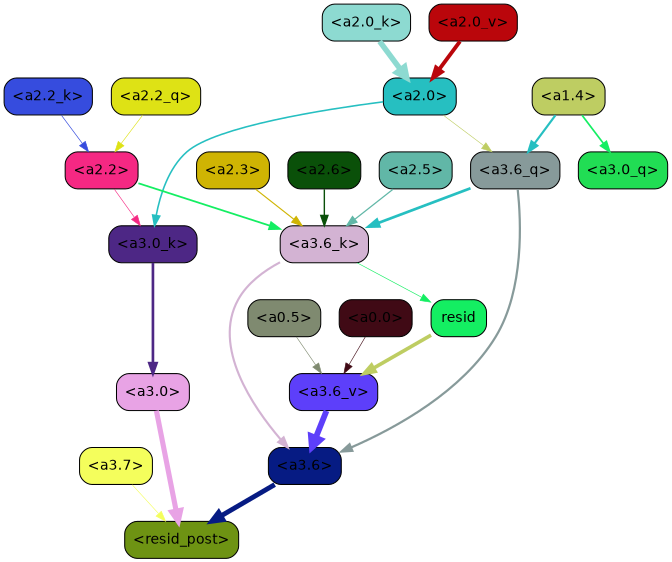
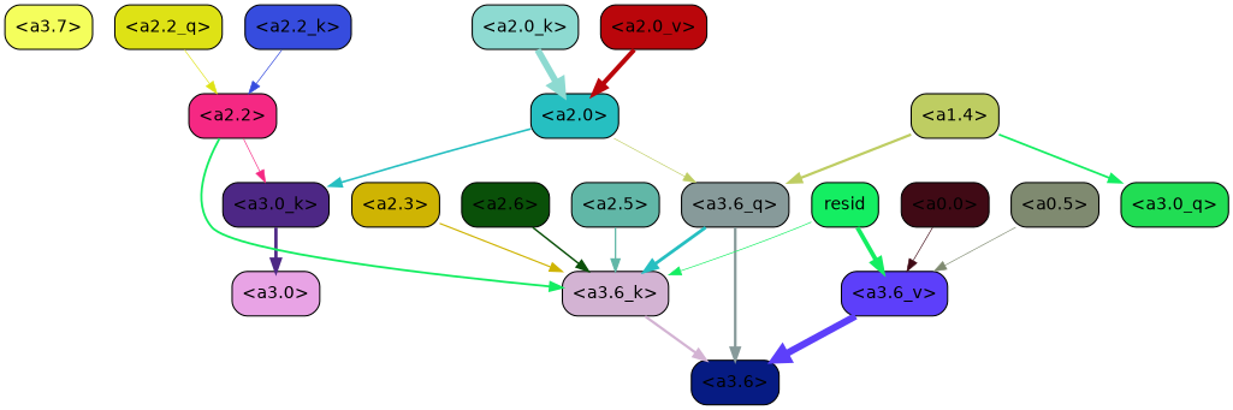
  strict digraph {
    splines=true
    node [color=black fontname=Helvetica shape=box style="filled, rounded"]
    edge [color="#14ee62" penwidth=0.6]
    "<a3.7>" [fillcolor="#f4fe5c"]
-   "<resid_post>" [fillcolor="#6e9313"]
    "<a3.6>" [fillcolor="#061b83"]
    "<a3.0>" [fillcolor="#e8a3e5"]
    "<a3.6_q>" [fillcolor="#879a9a"]
    "<a3.6_k>" [fillcolor="#d3b3d3"]
    "<a3.0_q>" [fillcolor="#21dd54"]
    "<a3.0_k>" [fillcolor="#4d2785"]
    "<a3.6_v>" [fillcolor="#5d3ffa"]
    "<a2.0>" [fillcolor="#26bfc1"]
    "<a1.4>" [fillcolor="#becd62"]
    "<a2.6>" [fillcolor="#0a5009"]
    "<a2.5>" [fillcolor="#61b7a7"]
    "<a2.3>" [fillcolor="#cfb403"]
    "<a2.2>" [fillcolor="#f52883"]
    n16 [fillcolor="#14ee62" label=resid]
    "<a0.5>" [fillcolor="#7f8a70"]
    "<a0.0>" [fillcolor="#400a15"]
    "<a2.2_q>" [fillcolor="#dee215"]
    "<a2.2_k>" [fillcolor="#364cde"]
    "<a2.0_k>" [fillcolor="#8ddad1"]
    "<a2.0_v>" [fillcolor="#ba060b"]
-   "<a3.7>" -> "<resid_post>" [color="#f4fe5c"]
-   "<a3.6>" -> "<resid_post>" [color="#061b83" penwidth=4.748674273490906]
-   "<a3.0>" -> "<resid_post>" [color="#e8a3e5" penwidth=5.004031300544739]
    "<a3.6_q>" -> "<a3.6>" [color="#879a9a" penwidth=2.1656854450702667]
    "<a3.6_q>" -> "<a3.6_k>" [color="#26bfc1" penwidth=2.6423546075820923]
    "<a3.6_k>" -> "<a3.6>" [color="#d3b3d3" penwidth=2.086437076330185]
    "<a3.0_k>" -> "<a3.0>" [color="#4d2785" penwidth=2.5988530814647675]
    "<a3.6_v>" -> "<a3.6>" [color="#5d3ffa" penwidth=5.669987380504608]
    "<a2.0>" -> "<a3.6_q>" [color="#becd62"]
    "<a2.0>" -> "<a3.0_k>" [color="#26bfc1" penwidth=1.5482127666473389]
-   "<a1.4>" -> "<a3.6_q>" [color="#26bfc1" penwidth=2.1035547256469727]
+   "<a1.4>" -> "<a3.6_q>" [color="#becd62" penwidth=2.1035547256469727]
    "<a1.4>" -> "<a3.0_q>" [penwidth=1.6541699171066284]
    "<a2.6>" -> "<a3.6_k>" [color="#0a5009" penwidth=1.3718644380569458]
    "<a2.5>" -> "<a3.6_k>" [color="#61b7a7" penwidth=1.231603980064392]
    "<a2.3>" -> "<a3.6_k>" [color="#cfb403" penwidth=1.1117559671401978]
    "<a2.2>" -> "<a3.6_k>" [penwidth=1.7315057516098022]
    "<a2.2>" -> "<a3.0_k>" [color="#f52883"]
-   "<a3.6_k>" -> n16 [penwidth=0.6229734420776367]
-   n16 -> "<a3.6_v>" [color="#becd62" penwidth=3.56406831741333]
+   n16 -> "<a3.6_k>" [penwidth=0.6229734420776367]
+   n16 -> "<a3.6_v>" [penwidth=3.56406831741333]
    "<a0.5>" -> "<a3.6_v>" [color="#7f8a70"]
    "<a0.0>" -> "<a3.6_v>" [color="#400a15"]
    "<a2.2_q>" -> "<a2.2>" [color="#dee215" penwidth=0.6068362593650818]
    "<a2.2_k>" -> "<a2.2>" [color="#364cde" penwidth=0.6648573875427246]
    "<a2.0_k>" -> "<a2.0>" [color="#8ddad1" penwidth=5.364346981048584]
    "<a2.0_v>" -> "<a2.0>" [color="#ba060b" penwidth=3.76983106136322]
  }
